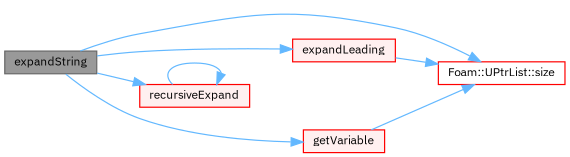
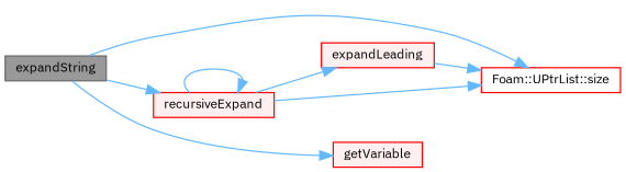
  digraph {
    fontname="IBM Plex Sans"
    rankdir=LR
    node [color=red fillcolor="#FFF0F0" fontname="IBM Plex Sans" fontsize=10 shape=box style=filled]
    edge [color=steelblue1 fontname="IBM Plex Sans" fontsize=10 labelfontname=Helvetica labelfontsize=10 style=solid]
    n1 [color=gray40 fillcolor=grey60 fontcolor=black height=0.2 label=expandString width=0.4]
    n2 [height=0.2 label=expandLeading width=0.4]
    n3 [fillcolor=white height=0.2 label="Foam::UPtrList::size" width=0.4]
    n4 [height=0.2 label=getVariable width=0.4]
    n5 [height=0.2 label=recursiveExpand width=0.4]
-   n1 -> n2
+   n5 -> n2
    n1 -> n3
    n1 -> n4
    n1 -> n5
    n2 -> n3
-   n4 -> n3
+   n5 -> n3
    n5 -> n5
  }
